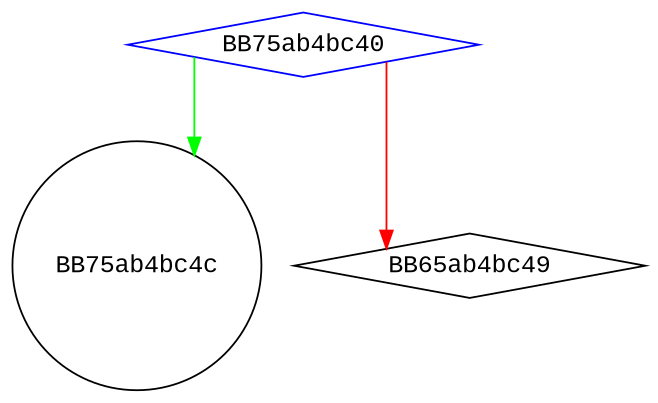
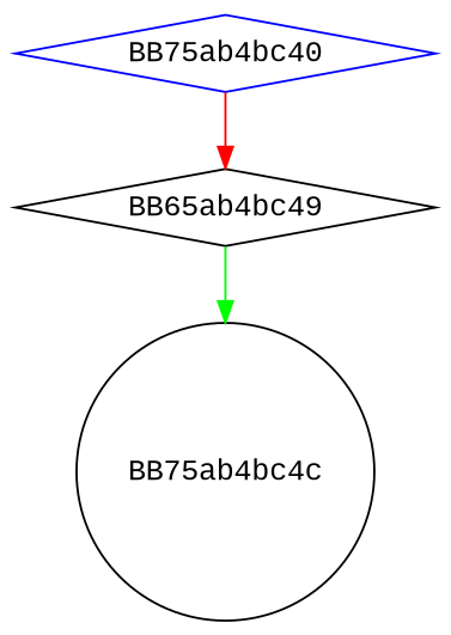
  digraph {
    fontname="Liberation Mono"
    splines=ortho
    node [color=black fontname="Liberation Mono" shape=diamond]
    edge [fontname="Liberation Mono"]
    BB75ab4bc40 [color=blue]
    BB75ab4bc4c [shape=circle]
    n3 [label=BB65ab4bc49]
-   BB75ab4bc40 -> BB75ab4bc4c [color=green]
+   n3 -> BB75ab4bc4c [color=green]
    BB75ab4bc40 -> n3 [color=red]
  }
